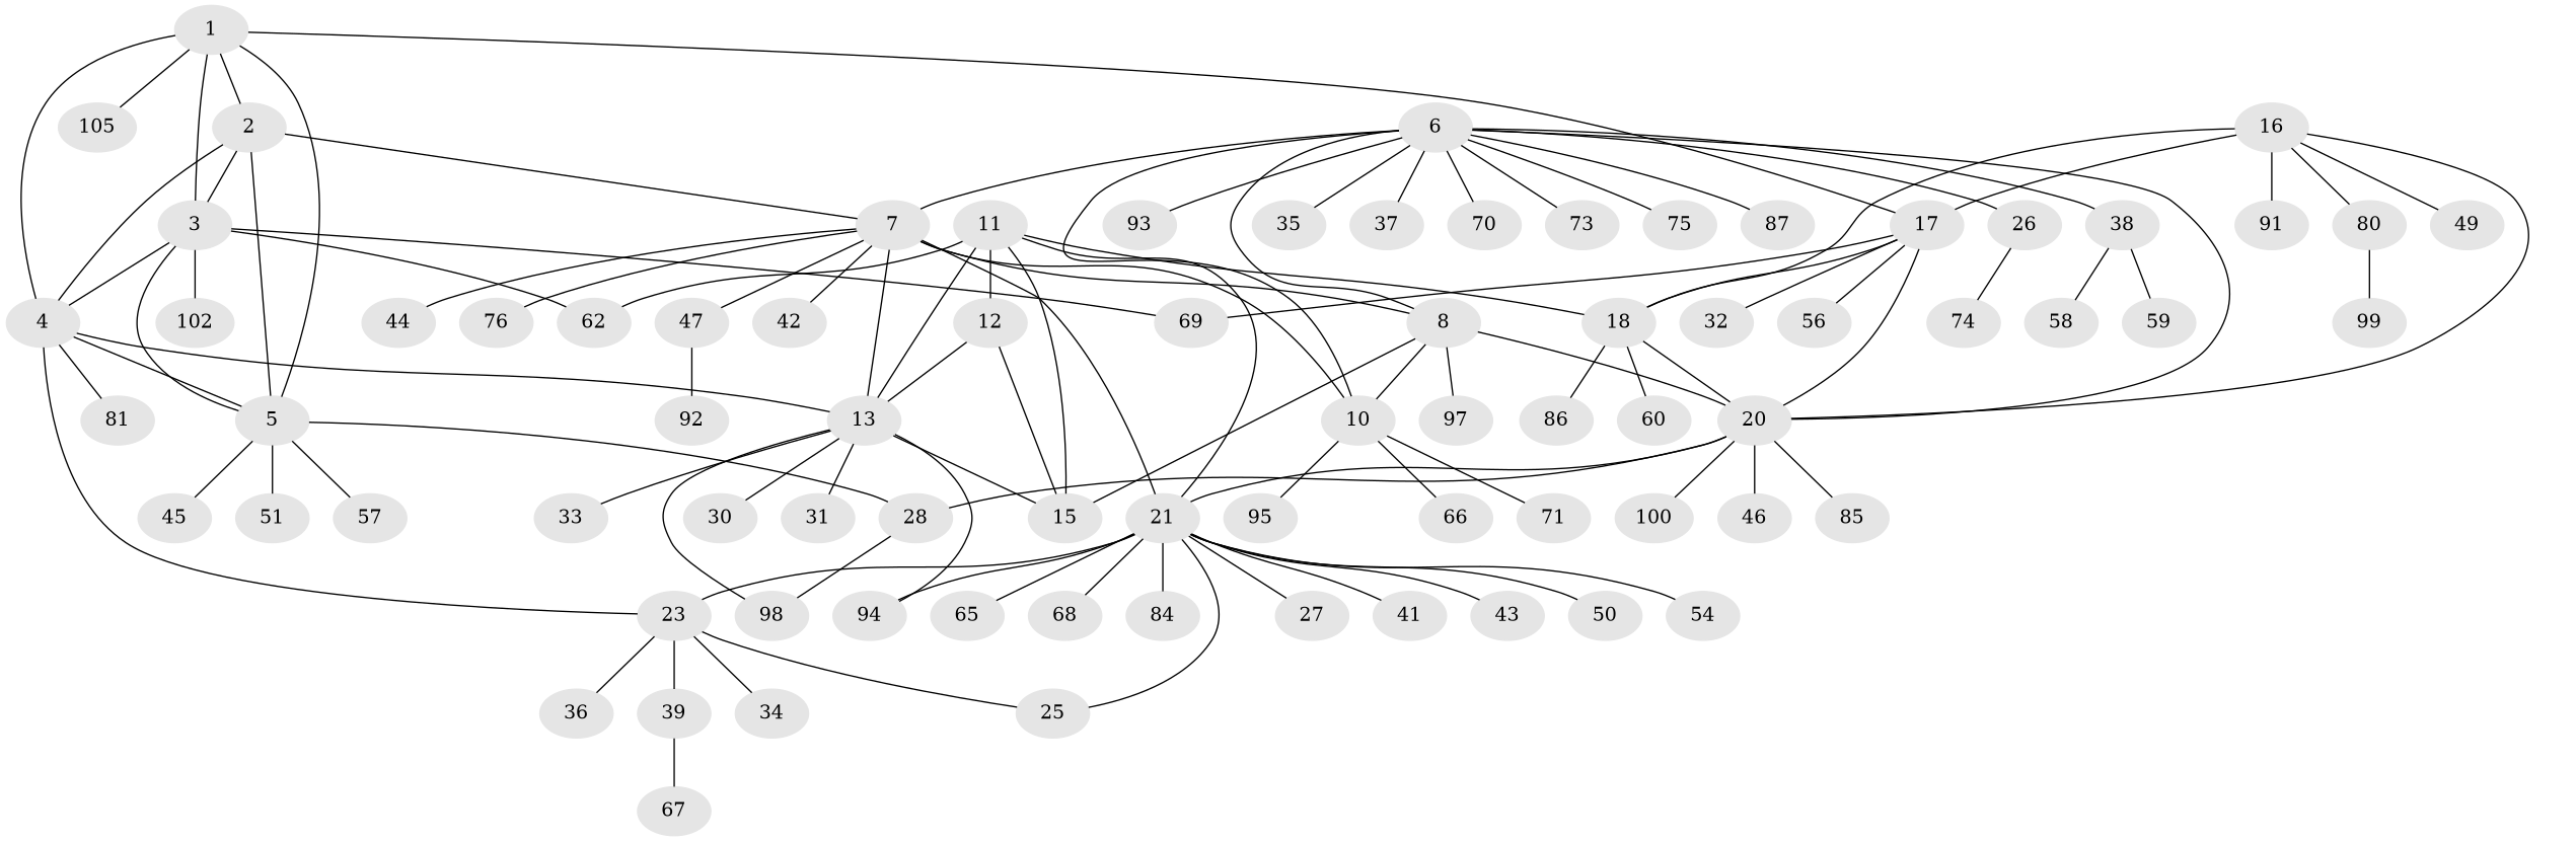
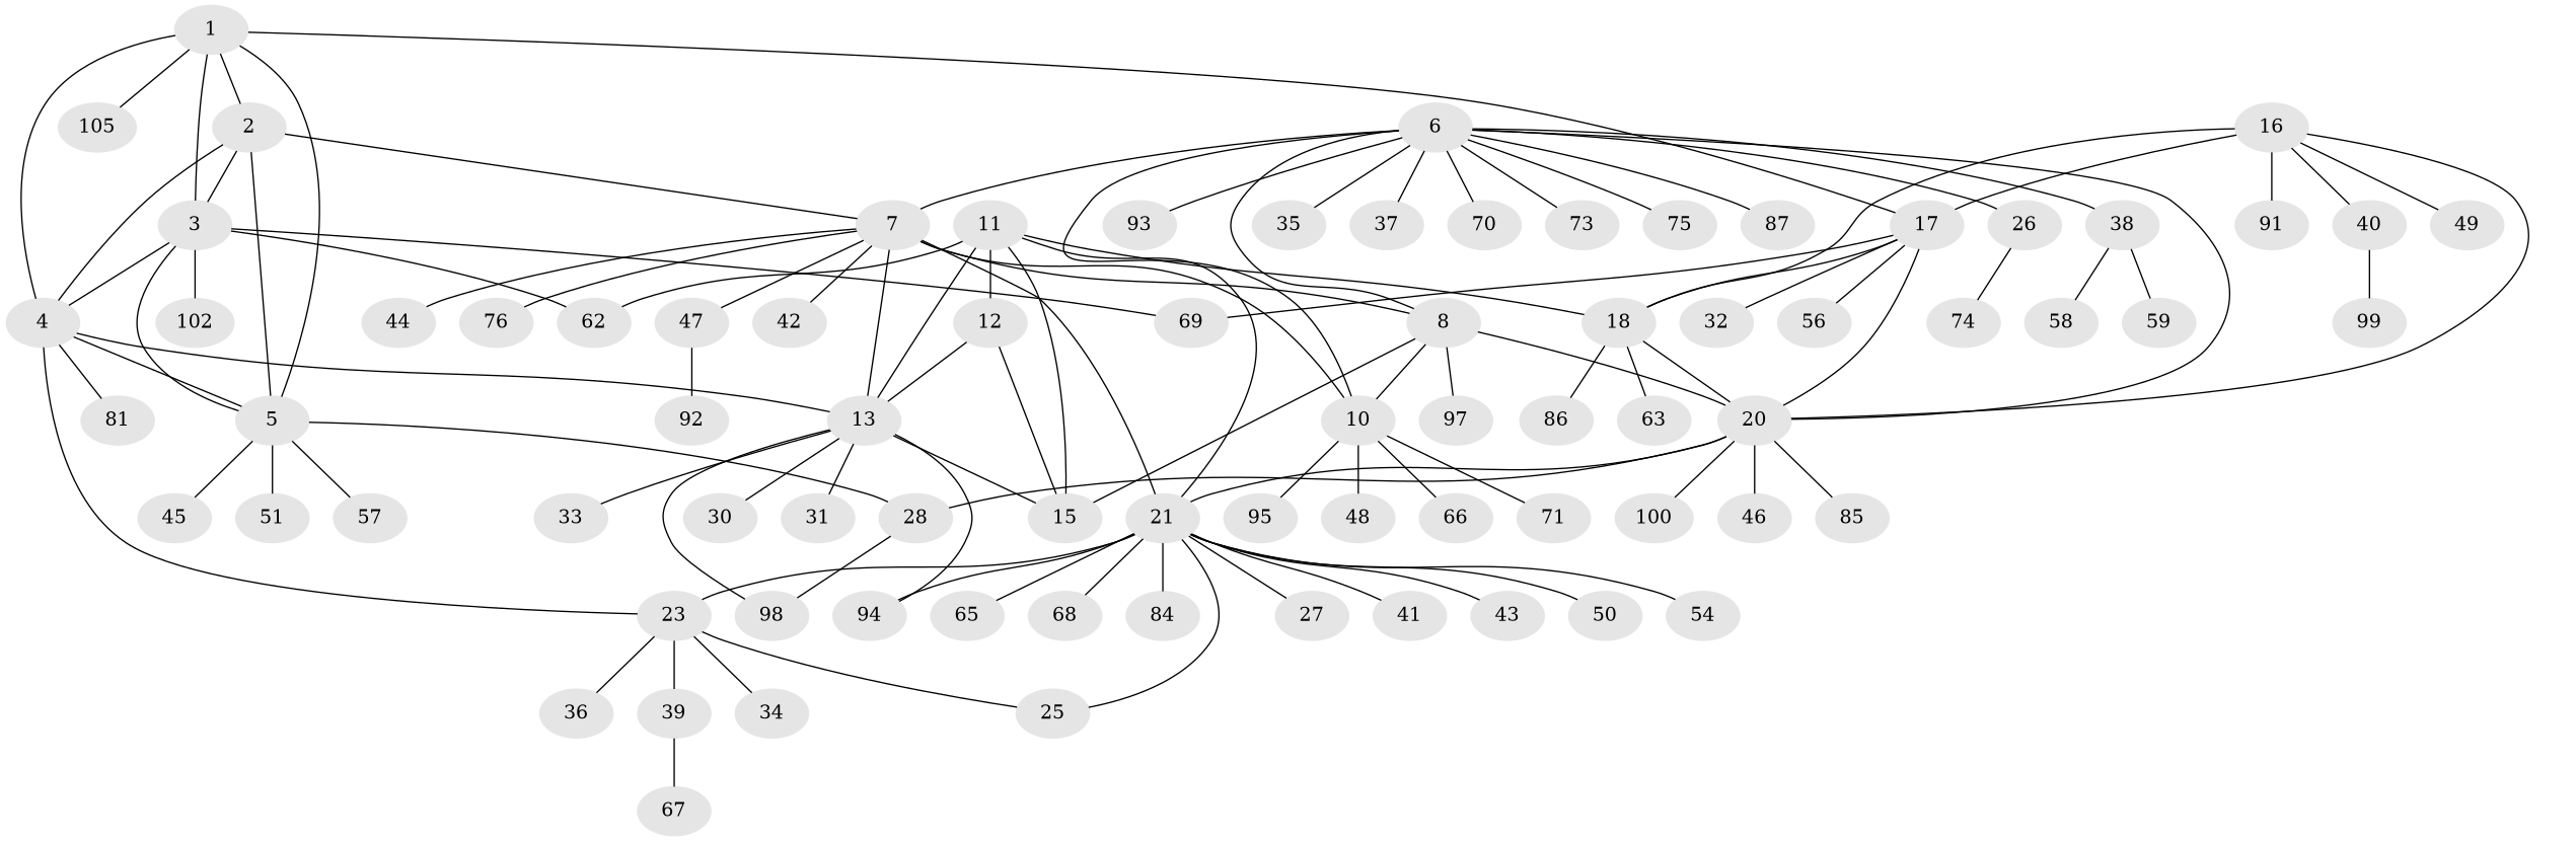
  graph {
    node [color=gray90 style=filled]
    1 [super="+77"]
    2 [super="+55"]
    3 [super="+64"]
    4 [super="+90"]
    5 [super="+52"]
    17 [super="+19"]
    105
    7 [super="+9"]
    62
    69
    102
    13 [super="+88"]
    23 [super="+24"]
    81 [super="+104"]
    28 [super="+79"]
    45
    51
    57
    20 [super="+89"]
    18 [super="+63"]
    32 [super="+61"]
    56
    8
    10 [super="+103"]
    21 [super="+22"]
    42
    44
    47 [super="+74"]
    76
    15 [super="+80"]
    30
    31
    33
    94
    98
    25 [super="+53"]
    34
    36
    39
    6 [super="+83"]
    26
    35
    37
    38 [super="+82"]
    70 [super="+73"]
    n46 [label=73]
    75
    87
    93
    97
+   48
    66
    71
    95
    46
    85
    100
    n58 [label=74]
    58
    59
    12 [super="+14"]
    27
    41
    43
    50
    54 [super="+96"]
    65
    68
    84
    92
    11 [super="+101"]
-   60
+   60 [label=63]
    86
    16 [super="+29"]
-   40 [label=80]
+   40
    49
    91
    99
    67
    1 -- 2
    1 -- 3
    1 -- 4
    1 -- 5
    1 -- 17
    1 -- 105
    2 -- 3
    2 -- 4
    2 -- 5
    2 -- 7
    3 -- 4
    3 -- 5
    3 -- 62
    3 -- 69
    3 -- 102
    4 -- 5
    4 -- 13
    4 -- 23
    4 -- 81
    5 -- 28
    5 -- 45
    5 -- 51
    5 -- 57
    17 -- 69
    17 -- 20 [weight=2]
    17 -- 18 [weight=2]
    17 -- 32
    17 -- 56
    7 -- 13
    7 -- 8 [weight=2]
    7 -- 10 [weight=2]
    7 -- 21
    7 -- 42
    7 -- 44
    7 -- 47
    7 -- 76
    13 -- 15
    13 -- 30
    13 -- 31
    13 -- 33
    13 -- 94
    13 -- 98
    23 -- 25 [weight=2]
    23 -- 34
    23 -- 36
    23 -- 39
    28 -- 98
    20 -- 28
    20 -- 21
    20 -- 46
    20 -- 85
    20 -- 100
    18 -- 20
    18 -- 60
    18 -- 86
    8 -- 20
    8 -- 10
    8 -- 15
    8 -- 97
+   10 -- 48
    10 -- 66
    10 -- 71
    10 -- 95
    21 -- 23 [weight=4]
    21 -- 94
    21 -- 25 [weight=2]
    21 -- 27
    21 -- 41
    21 -- 43
    21 -- 50
    21 -- 54
    21 -- 65
    21 -- 68
    21 -- 84
    47 -- 92
    39 -- 67
    6 -- 7 [weight=2]
    6 -- 20
    6 -- 8
    6 -- 10
    6 -- 26
    6 -- 35
    6 -- 37
    6 -- 38
    6 -- 70
    6 -- n46
    6 -- 75
    6 -- 87
    6 -- 93
    26 -- n58
    38 -- 58
    38 -- 59
    12 -- 13 [weight=2]
    12 -- 15 [weight=2]
    11 -- 62
    11 -- 13
    11 -- 18 [weight=2]
    11 -- 21
    11 -- 15
    11 -- 12 [weight=2]
    16 -- 17 [weight=2]
    16 -- 20
    16 -- 18
    16 -- 40
    16 -- 49
    16 -- 91
    40 -- 99
  }
